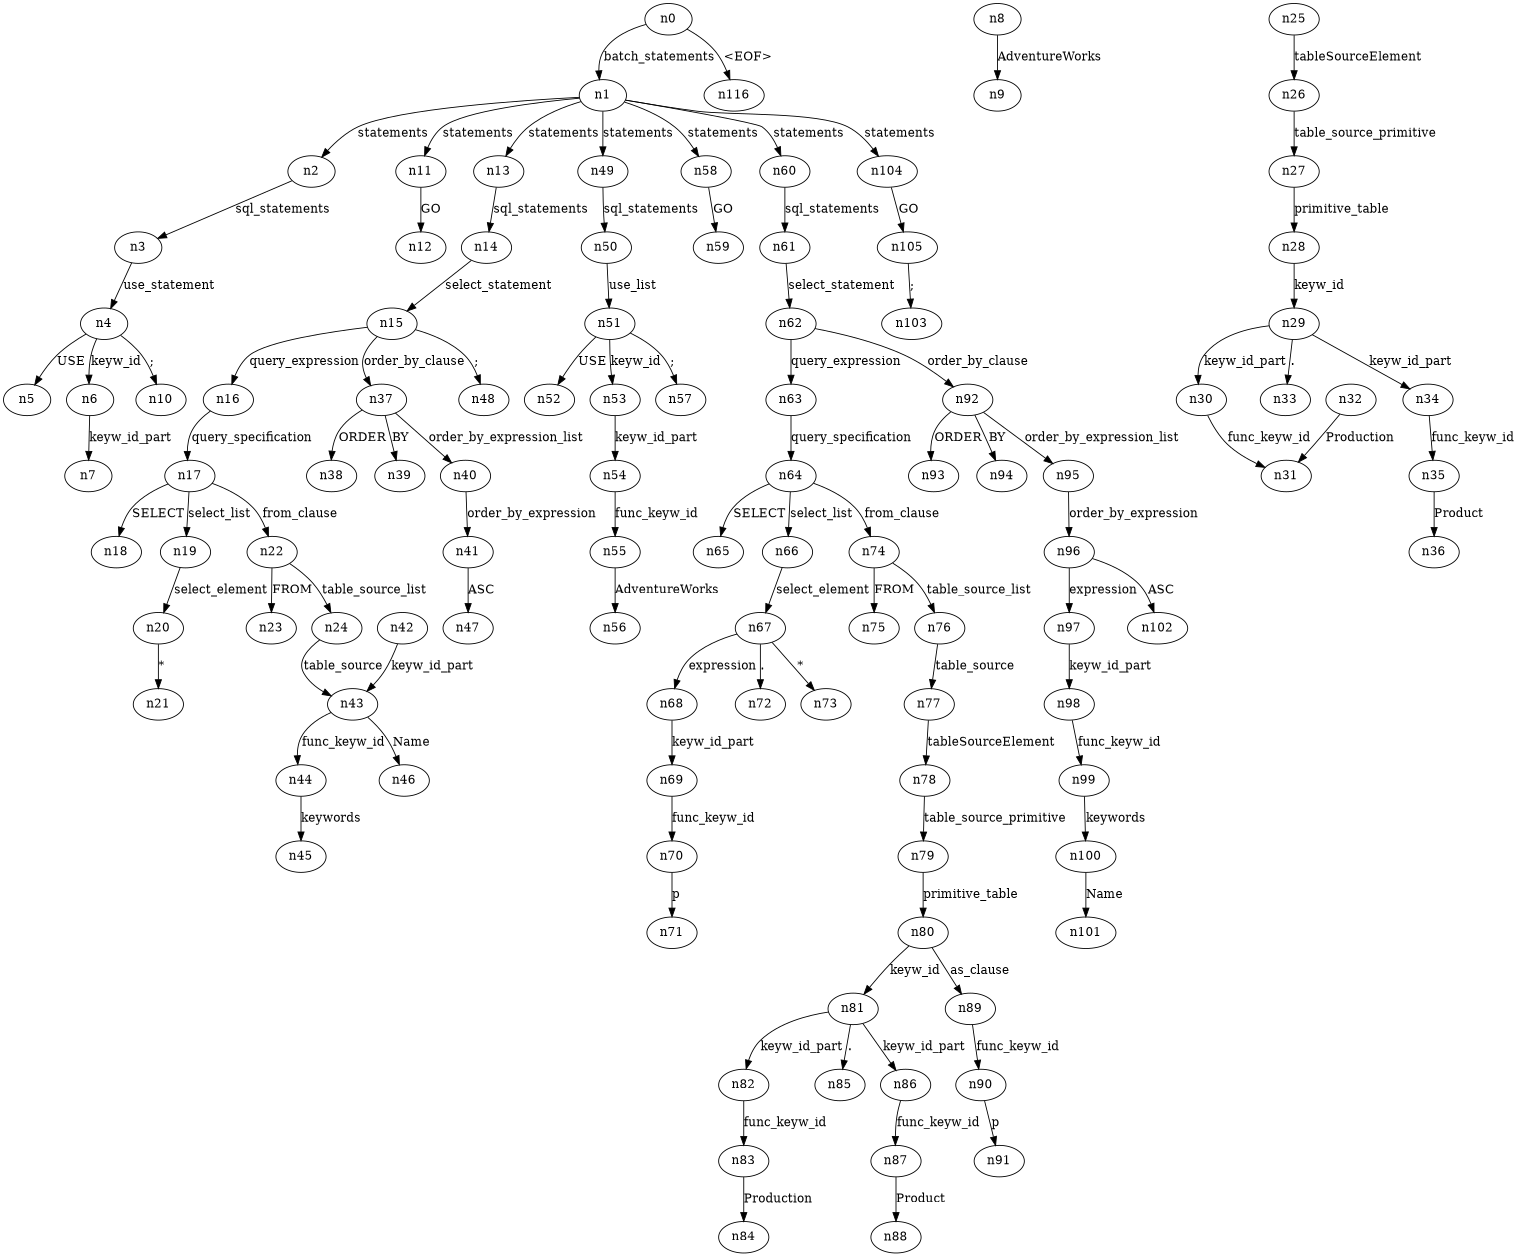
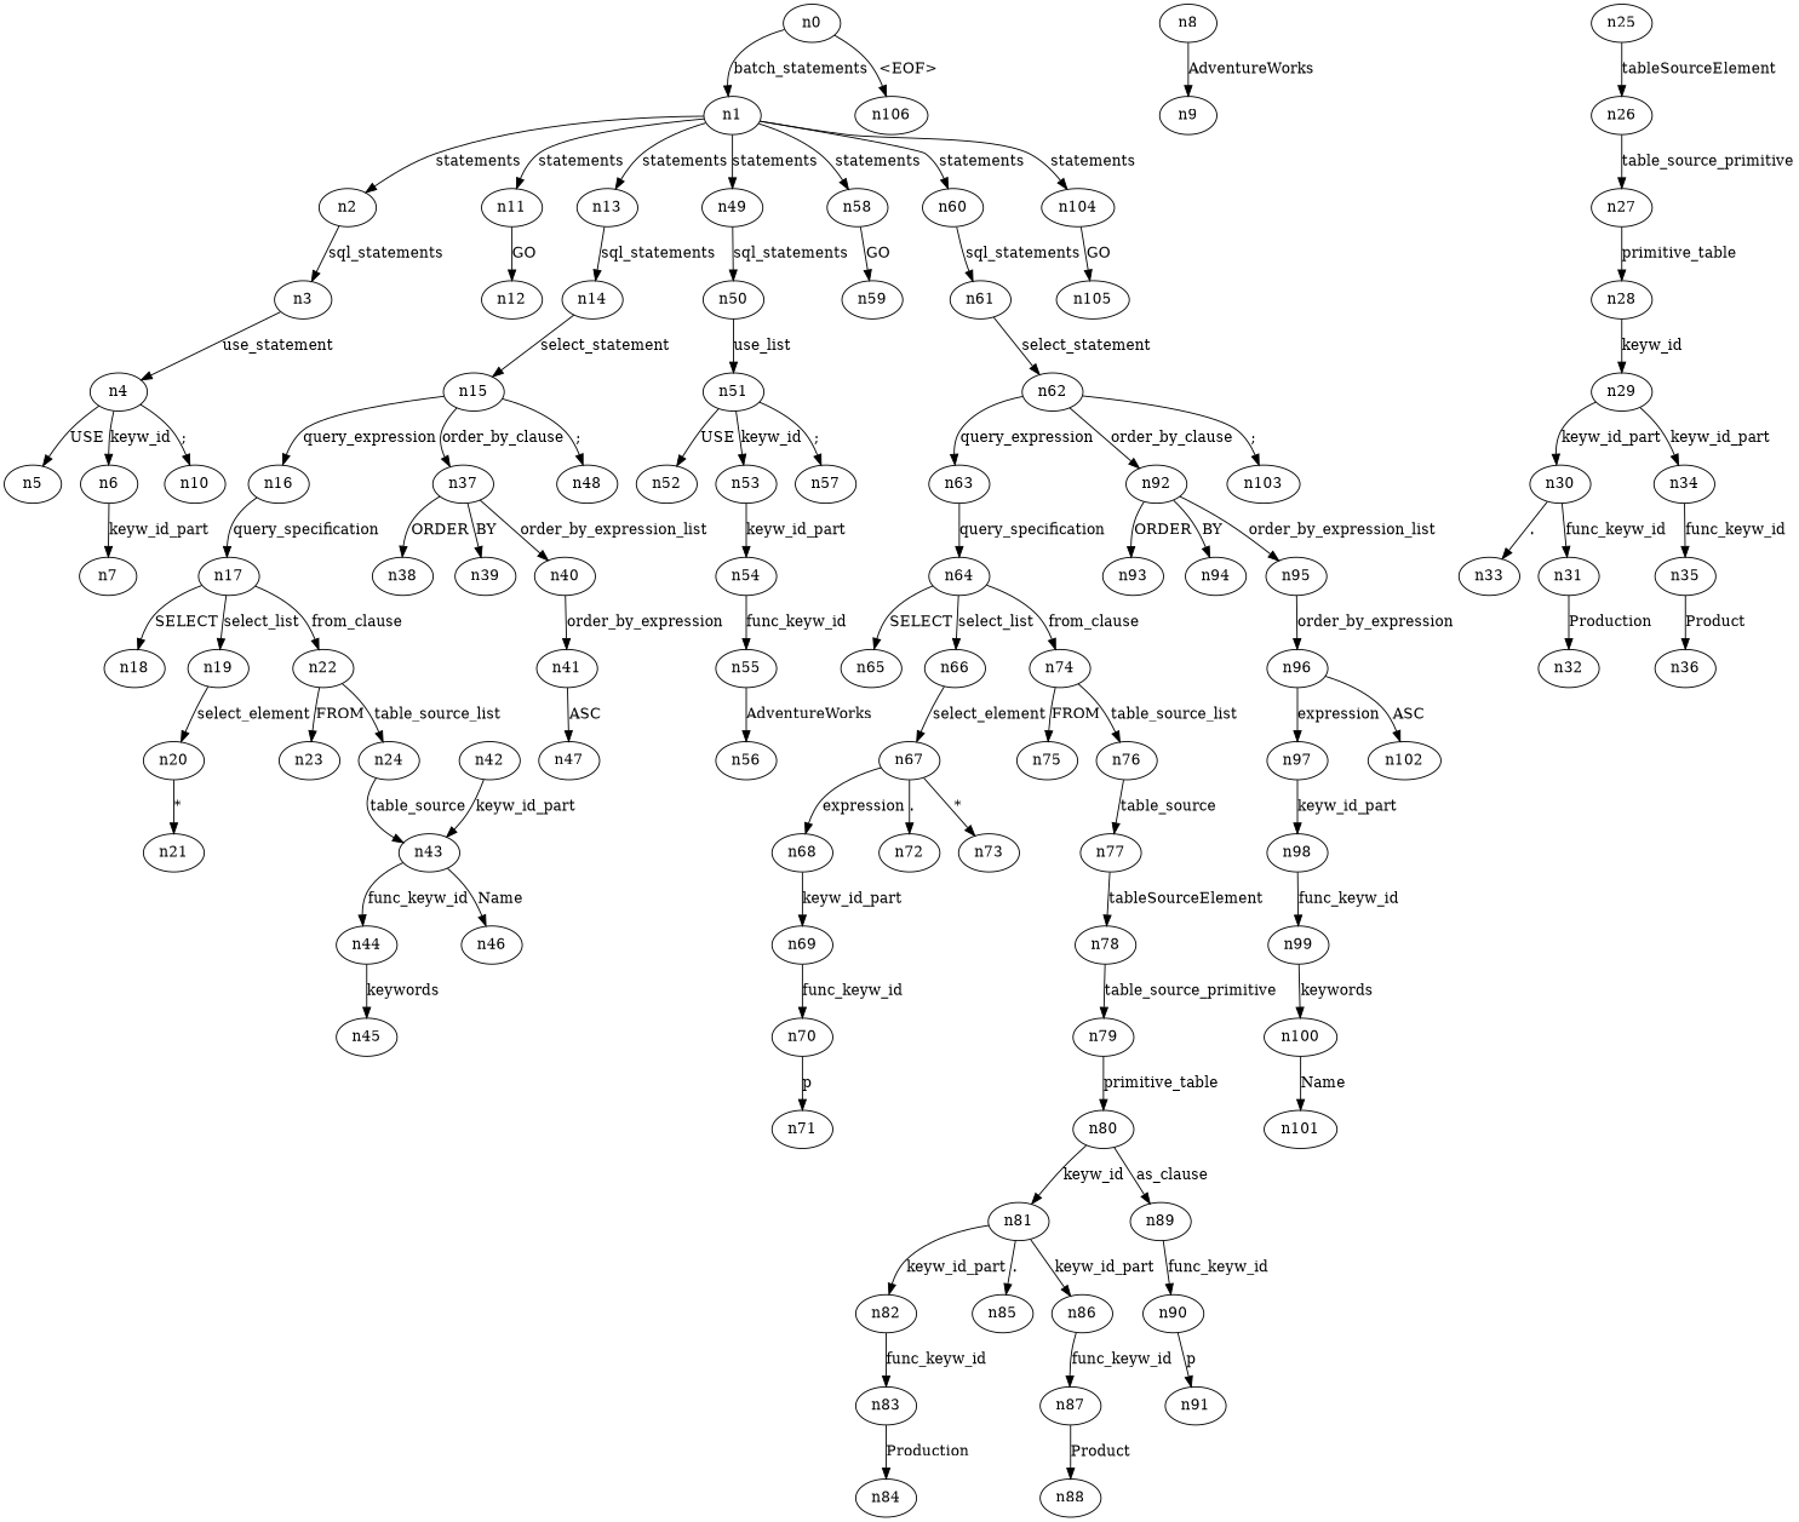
  digraph {
    n0
    n1
-   n106 [label=n116]
+   n106
    n2
    n11
    n13
    n49
    n58
    n60
    n104
    n3
    n12
    n14
    n50
    n59
    n61
    n105
    n4
    n5
    n6
    n10
    n7
    n8
    n9
    n15
    n16
    n37
    n48
    n17
    n38
    n39
    n40
    n18
    n19
    n22
    n20
    n23
    n24
    n21
    n43
    n25
    n26
    n27
    n28
    n29
    n30
    n33
    n34
    n31
    n35
    n32
    n36
    n41
    n47
    n42
    n44
    n46
    n45
    n51
    n52
    n53
    n57
    n54
    n55
    n56
    n62
    n63
    n92
    n103
    n64
    n93
    n94
    n95
    n65
    n66
    n74
    n67
    n75
    n76
    n68
    n72
    n73
    n69
    n70
    n71
    n77
    n78
    n79
    n80
    n81
    n89
    n82
    n85
    n86
    n90
    n83
    n87
    n84
    n88
    n91
    n96
    n97
    n102
    n98
    n99
    n100
    n101
    n0 -> n1 [label=batch_statements]
    n0 -> n106 [label="<EOF>"]
    n1 -> n2 [label=statements]
    n1 -> n11 [label=statements]
    n1 -> n13 [label=statements]
    n1 -> n49 [label=statements]
    n1 -> n58 [label=statements]
    n1 -> n60 [label=statements]
    n1 -> n104 [label=statements]
    n2 -> n3 [label=sql_statements]
    n11 -> n12 [label=GO]
    n13 -> n14 [label=sql_statements]
    n49 -> n50 [label=sql_statements]
    n58 -> n59 [label=GO]
    n60 -> n61 [label=sql_statements]
    n104 -> n105 [label=GO]
    n3 -> n4 [label=use_statement]
    n14 -> n15 [label=select_statement]
    n50 -> n51 [label=use_list]
    n61 -> n62 [label=select_statement]
    n4 -> n5 [label=USE]
    n4 -> n6 [label=keyw_id]
    n4 -> n10 [label=";"]
    n6 -> n7 [label=keyw_id_part]
    n8 -> n9 [label=AdventureWorks]
    n15 -> n16 [label=query_expression]
    n15 -> n37 [label=order_by_clause]
    n15 -> n48 [label=";"]
    n16 -> n17 [label=query_specification]
    n37 -> n38 [label=ORDER]
    n37 -> n39 [label=BY]
    n37 -> n40 [label=order_by_expression_list]
    n17 -> n18 [label=SELECT]
    n17 -> n19 [label=select_list]
    n17 -> n22 [label=from_clause]
    n40 -> n41 [label=order_by_expression]
    n19 -> n20 [label=select_element]
    n22 -> n23 [label=FROM]
    n22 -> n24 [label=table_source_list]
    n20 -> n21 [label="*"]
    n24 -> n43 [label=table_source]
    n43 -> n44 [label=func_keyw_id]
    n43 -> n46 [label=Name]
    n25 -> n26 [label=tableSourceElement]
    n26 -> n27 [label=table_source_primitive]
    n27 -> n28 [label=primitive_table]
    n28 -> n29 [label=keyw_id]
    n29 -> n30 [label=keyw_id_part]
-   n29 -> n33 [label="."]
+   n30 -> n33 [label="."]
    n29 -> n34 [label=keyw_id_part]
    n30 -> n31 [label=func_keyw_id]
    n34 -> n35 [label=func_keyw_id]
-   n32 -> n31 [label=Production]
+   n31 -> n32 [label=Production]
    n35 -> n36 [label=Product]
    n41 -> n47 [label=ASC]
    n42 -> n43 [label=keyw_id_part]
    n44 -> n45 [label=keywords]
    n51 -> n52 [label=USE]
    n51 -> n53 [label=keyw_id]
    n51 -> n57 [label=";"]
    n53 -> n54 [label=keyw_id_part]
    n54 -> n55 [label=func_keyw_id]
    n55 -> n56 [label=AdventureWorks]
    n62 -> n63 [label=query_expression]
    n62 -> n92 [label=order_by_clause]
-   n105 -> n103 [label=";"]
+   n62 -> n103 [label=";"]
    n63 -> n64 [label=query_specification]
    n92 -> n93 [label=ORDER]
    n92 -> n94 [label=BY]
    n92 -> n95 [label=order_by_expression_list]
    n64 -> n65 [label=SELECT]
    n64 -> n66 [label=select_list]
    n64 -> n74 [label=from_clause]
    n95 -> n96 [label=order_by_expression]
    n66 -> n67 [label=select_element]
    n74 -> n75 [label=FROM]
    n74 -> n76 [label=table_source_list]
    n67 -> n68 [label=expression]
    n67 -> n72 [label="."]
    n67 -> n73 [label="*"]
    n76 -> n77 [label=table_source]
    n68 -> n69 [label=keyw_id_part]
    n69 -> n70 [label=func_keyw_id]
    n70 -> n71 [label=p]
    n77 -> n78 [label=tableSourceElement]
    n78 -> n79 [label=table_source_primitive]
    n79 -> n80 [label=primitive_table]
    n80 -> n81 [label=keyw_id]
    n80 -> n89 [label=as_clause]
    n81 -> n82 [label=keyw_id_part]
    n81 -> n85 [label="."]
    n81 -> n86 [label=keyw_id_part]
    n89 -> n90 [label=func_keyw_id]
    n82 -> n83 [label=func_keyw_id]
    n86 -> n87 [label=func_keyw_id]
    n90 -> n91 [label=p]
    n83 -> n84 [label=Production]
    n87 -> n88 [label=Product]
    n96 -> n97 [label=expression]
    n96 -> n102 [label=ASC]
    n97 -> n98 [label=keyw_id_part]
    n98 -> n99 [label=func_keyw_id]
    n99 -> n100 [label=keywords]
    n100 -> n101 [label=Name]
  }
